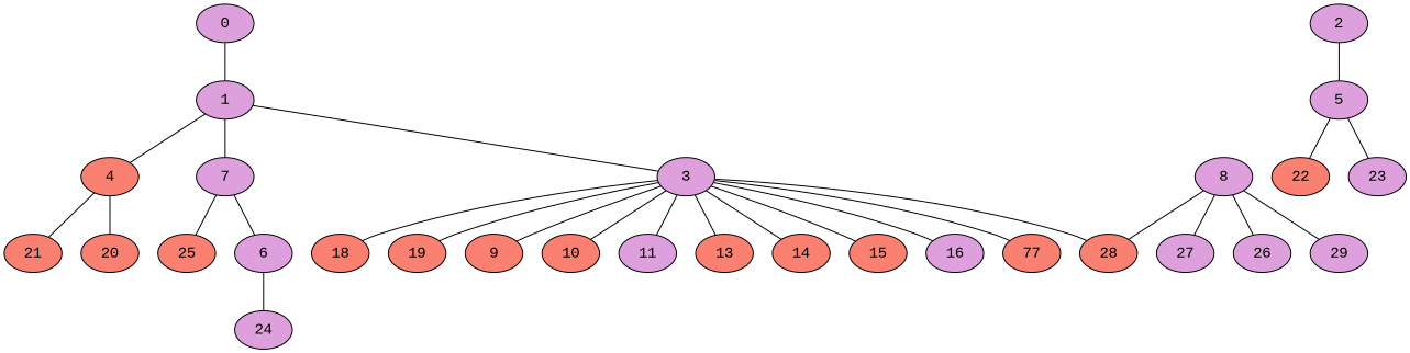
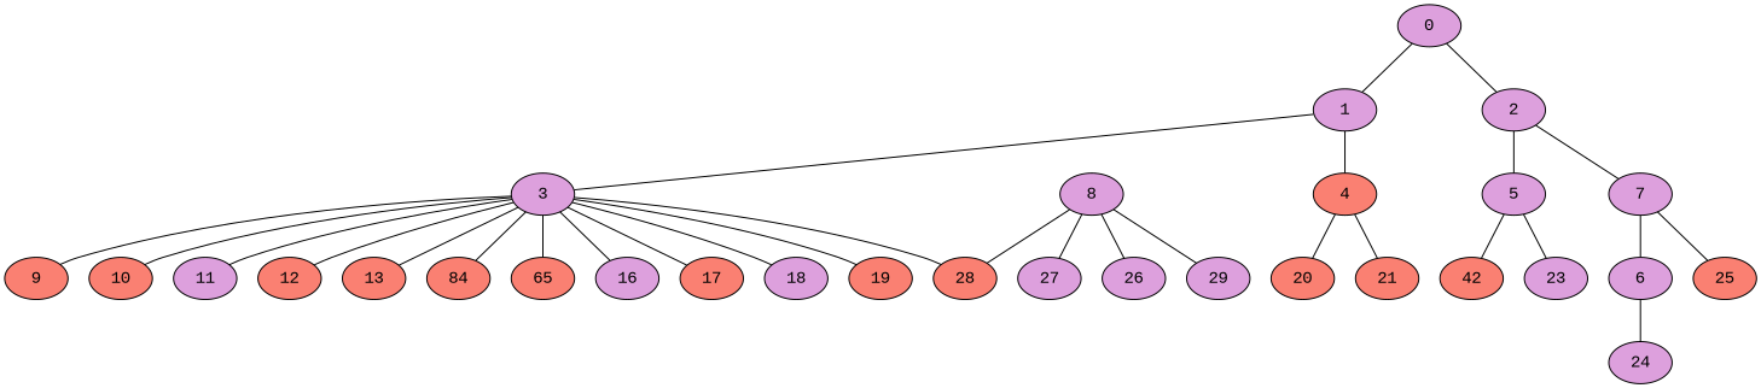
  graph {
    fontname="Liberation Mono"
    node [fillcolor=plum fontname="Liberation Mono" style=filled]
    edge [fontname="Liberation Mono"]
    0
    1
    2
    3
    4 [fillcolor=salmon]
    5
    7
    9 [fillcolor=salmon]
    10 [fillcolor=salmon]
    11
+   12 [fillcolor=salmon]
    13 [fillcolor=salmon]
-   14 [fillcolor=salmon]
-   15 [fillcolor=salmon]
+   14 [fillcolor=salmon label=84]
+   15 [fillcolor=salmon label=65]
    16
-   17 [fillcolor=salmon label=77]
-   18 [fillcolor=salmon]
+   17 [fillcolor=salmon]
+   18
    19 [fillcolor=salmon]
    28 [fillcolor=salmon]
    20 [fillcolor=salmon]
    21 [fillcolor=salmon]
-   22 [fillcolor=salmon]
+   22 [fillcolor=salmon label=42]
    23
    6
    24
    25 [fillcolor=salmon]
    8
    27
    26
    29
    0 -- 1
+   0 -- 2
    1 -- 3
    1 -- 4
    2 -- 5
-   1 -- 7
+   2 -- 7
    3 -- 9
    3 -- 10
    3 -- 11
+   3 -- 12
    3 -- 13
    3 -- 14
    3 -- 15
    3 -- 16
    3 -- 17
    3 -- 18
    3 -- 19
    3 -- 28
    4 -- 20
    4 -- 21
    5 -- 22
    5 -- 23
    7 -- 6
    7 -- 25
    6 -- 24
    8 -- 28
    8 -- 27
    8 -- 26
    8 -- 29
  }
